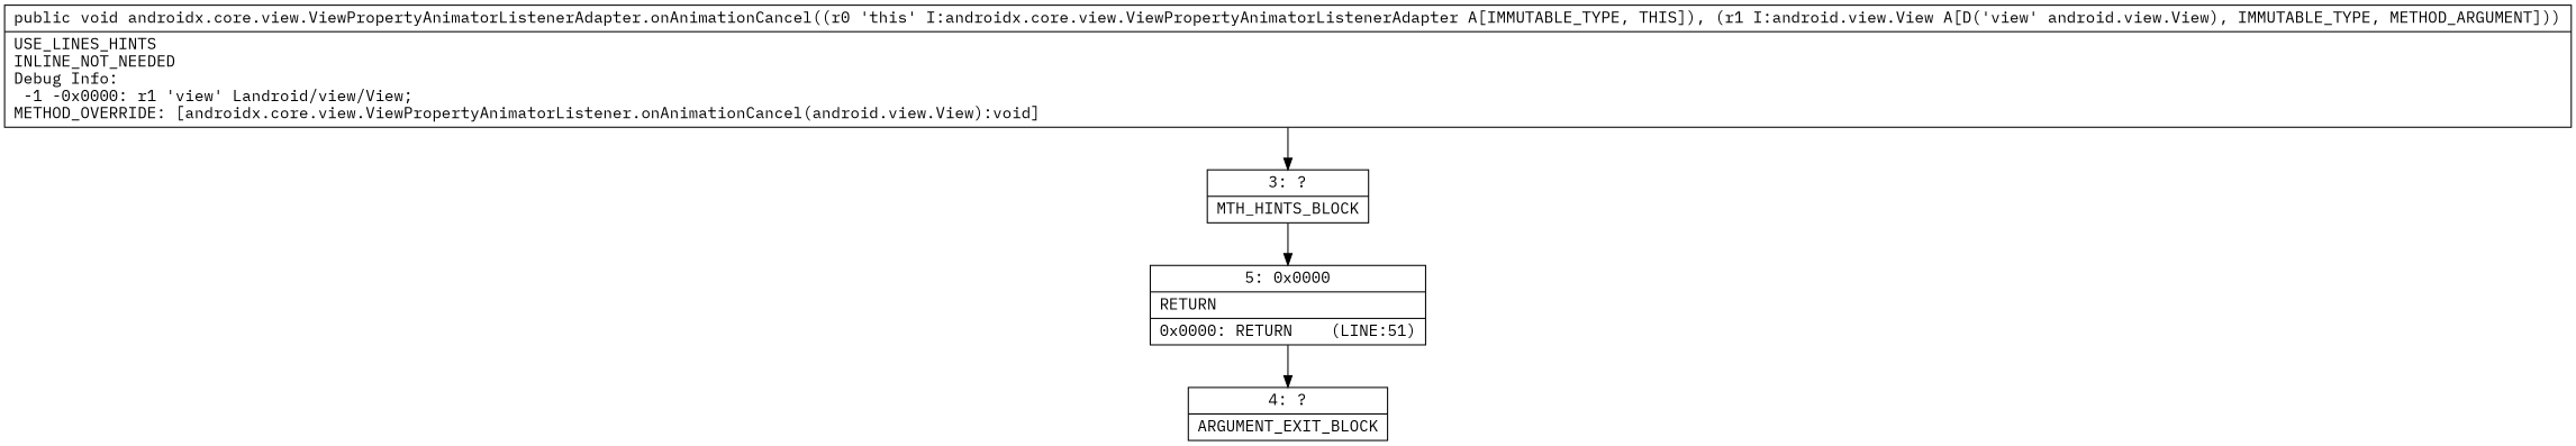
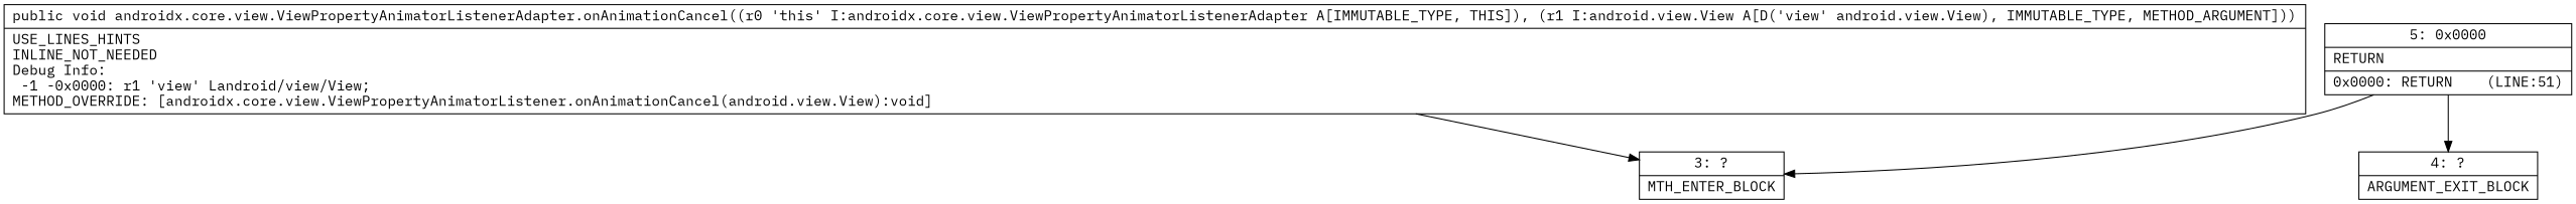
  digraph {
    fontname="IBM Plex Mono"
    node [fontname="IBM Plex Mono" shape=record]
    edge [fontname="IBM Plex Mono"]
-   n1 [label="{3\:\ ?|MTH_HINTS_BLOCK\l}"]
+   n1 [label="{3\:\ ?|MTH_ENTER_BLOCK\l}"]
    n2 [label="{5\:\ 0x0000|RETURN\l|0x0000: RETURN    (LINE:51)\l}"]
    n3 [label="{4\:\ ?|ARGUMENT_EXIT_BLOCK\l}"]
    n4 [label="{public void androidx.core.view.ViewPropertyAnimatorListenerAdapter.onAnimationCancel((r0 'this' I:androidx.core.view.ViewPropertyAnimatorListenerAdapter A[IMMUTABLE_TYPE, THIS]), (r1 I:android.view.View A[D('view' android.view.View), IMMUTABLE_TYPE, METHOD_ARGUMENT]))  | USE_LINES_HINTS\lINLINE_NOT_NEEDED\lDebug Info:\l  \-1 \-0x0000: r1 'view' Landroid\/view\/View;\lMETHOD_OVERRIDE: [androidx.core.view.ViewPropertyAnimatorListener.onAnimationCancel(android.view.View):void]\l}"]
-   n1 -> n2
+   n2 -> n1
    n2 -> n3
    n4 -> n1
  }
